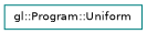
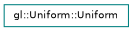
  digraph {
    rankdir=LR
-   n1 [color=teal fillcolor=white fontname=Helvetica fontsize=10 height=0.2 label="gl::Program::Uniform" shape=record style=filled width=0.4]
+   n1 [color=teal fillcolor=white fontname=Helvetica fontsize=10 height=0.2 label="gl::Uniform::Uniform" shape=record style=filled width=0.4]
  }
